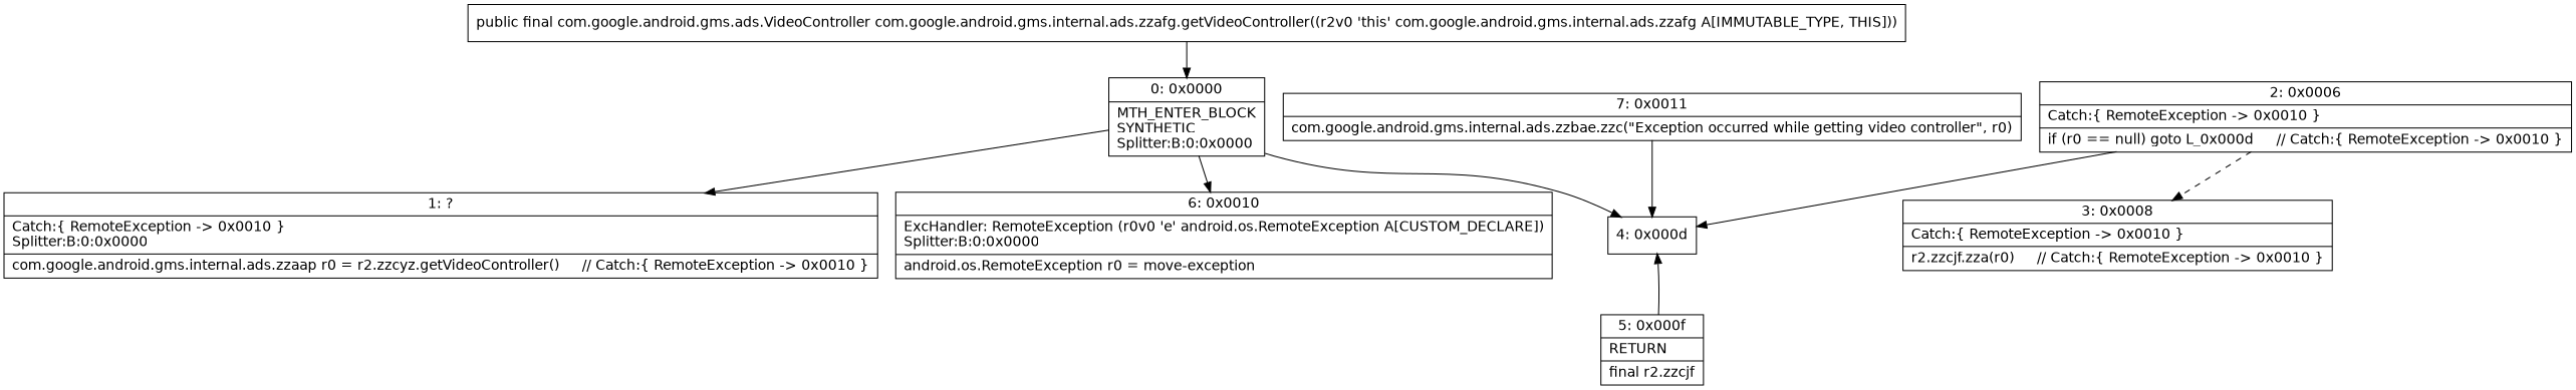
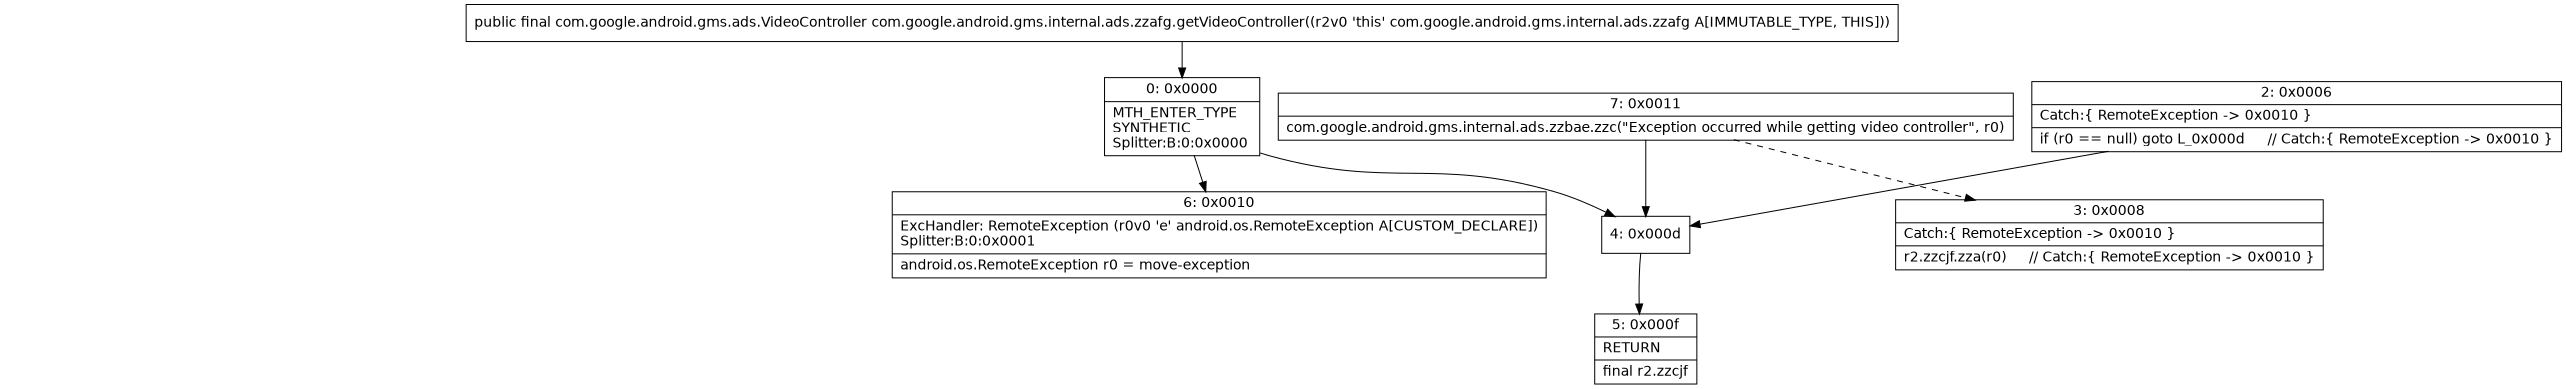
  digraph {
    fontname="DejaVu Sans"
    node [fontname="DejaVu Sans" shape=record]
    edge [fontname="DejaVu Sans"]
-   n1 [label="{0\:\ 0x0000|MTH_ENTER_BLOCK\lSYNTHETIC\lSplitter:B:0:0x0000\l}"]
-   n2 [label="{1\:\ ?|Catch:\{ RemoteException \-\> 0x0010 \}\lSplitter:B:0:0x0000\l|com.google.android.gms.internal.ads.zzaap r0 = r2.zzcyz.getVideoController()     \/\/ Catch:\{ RemoteException \-\> 0x0010 \}\l}"]
-   n3 [label="{6\:\ 0x0010|ExcHandler: RemoteException (r0v0 'e' android.os.RemoteException A[CUSTOM_DECLARE])\lSplitter:B:0:0x0000\l|android.os.RemoteException r0 = move\-exception\l}"]
+   n1 [label="{0\:\ 0x0000|MTH_ENTER_TYPE\lSYNTHETIC\lSplitter:B:0:0x0000\l}"]
+   n3 [label="{6\:\ 0x0010|ExcHandler: RemoteException (r0v0 'e' android.os.RemoteException A[CUSTOM_DECLARE])\lSplitter:B:0:0x0001\l|android.os.RemoteException r0 = move\-exception\l}"]
    n4 [label="{4\:\ 0x000d}"]
    n5 [label="{2\:\ 0x0006|Catch:\{ RemoteException \-\> 0x0010 \}\l|if (r0 == null) goto L_0x000d     \/\/ Catch:\{ RemoteException \-\> 0x0010 \}\l}"]
    n6 [label="{3\:\ 0x0008|Catch:\{ RemoteException \-\> 0x0010 \}\l|r2.zzcjf.zza(r0)     \/\/ Catch:\{ RemoteException \-\> 0x0010 \}\l}"]
    n7 [label="{5\:\ 0x000f|RETURN\l|final r2.zzcjf\l}"]
    n8 [label="{7\:\ 0x0011|com.google.android.gms.internal.ads.zzbae.zzc(\"Exception occurred while getting video controller\", r0)\l}"]
    n9 [label="{public final com.google.android.gms.ads.VideoController com.google.android.gms.internal.ads.zzafg.getVideoController((r2v0 'this' com.google.android.gms.internal.ads.zzafg A[IMMUTABLE_TYPE, THIS])) }"]
-   n1 -> n2
    n1 -> n3
    n1 -> n4
-   n7 -> n4
+   n4 -> n7
    n5 -> n4
-   n5 -> n6 [style=dashed]
+   n8 -> n6 [style=dashed]
    n8 -> n4
    n9 -> n1
  }
